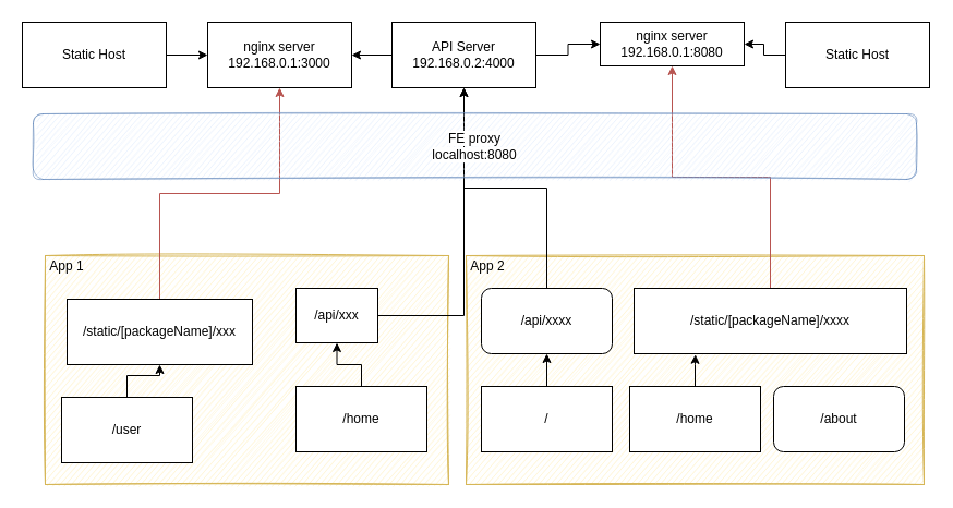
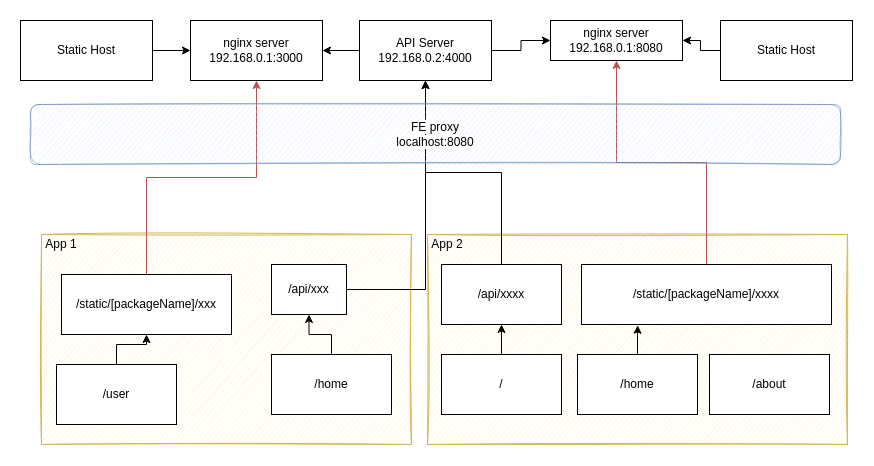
  <mxCell id="0" />
  <mxCell id="1" parent="0" />
  <mxCell id="2" value="" style="rounded=0;whiteSpace=wrap;html=1;fillColor=#fff2cc;strokeColor=#d6b656;sketch=1;" vertex="1" parent="1"><mxGeometry x="41" y="234" width="370" height="210" as="geometry" /></mxCell>
  <mxCell id="3" value="" style="rounded=0;whiteSpace=wrap;html=1;fillColor=#fff2cc;strokeColor=#d6b656;sketch=1;" vertex="1" parent="1"><mxGeometry x="427" y="234" width="420" height="210" as="geometry" /></mxCell>
  <mxCell id="4" value="nginx server&lt;br&gt;192.168.0.1:8080" style="rounded=0;whiteSpace=wrap;html=1;" vertex="1" parent="1"><mxGeometry x="550" y="20" width="132" height="40" as="geometry" /></mxCell>
  <mxCell id="5" style="edgeStyle=orthogonalEdgeStyle;rounded=0;orthogonalLoop=1;jettySize=auto;html=1;entryX=1;entryY=0.5;entryDx=0;entryDy=0;" edge="1" parent="1" source="6" target="4"><mxGeometry relative="1" as="geometry" /></mxCell>
  <mxCell id="6" value="Static Host" style="rounded=0;whiteSpace=wrap;html=1;" vertex="1" parent="1"><mxGeometry x="720" y="20" width="132" height="60" as="geometry" /></mxCell>
  <mxCell id="7" style="edgeStyle=orthogonalEdgeStyle;rounded=0;orthogonalLoop=1;jettySize=auto;html=1;entryX=0;entryY=0.5;entryDx=0;entryDy=0;strokeColor=#000000;fillColor=#d5e8d4;" edge="1" parent="1" source="9" target="4"><mxGeometry relative="1" as="geometry" /></mxCell>
  <mxCell id="8" style="edgeStyle=orthogonalEdgeStyle;rounded=0;orthogonalLoop=1;jettySize=auto;html=1;entryX=1;entryY=0.5;entryDx=0;entryDy=0;strokeColor=#000000;fillColor=#d5e8d4;" edge="1" parent="1" source="9" target="27"><mxGeometry relative="1" as="geometry" /></mxCell>
  <mxCell id="9" value="API Server&lt;br&gt;192.168.0.2:4000" style="rounded=0;whiteSpace=wrap;html=1;" vertex="1" parent="1"><mxGeometry x="359" y="20" width="132" height="60" as="geometry" /></mxCell>
  <mxCell id="10" style="edgeStyle=orthogonalEdgeStyle;rounded=0;orthogonalLoop=1;jettySize=auto;html=1;entryX=0.5;entryY=1;entryDx=0;entryDy=0;" edge="1" parent="1" source="11" target="18"><mxGeometry relative="1" as="geometry" /></mxCell>
  <mxCell id="11" value="/" style="rounded=0;whiteSpace=wrap;html=1;" vertex="1" parent="1"><mxGeometry x="441" y="354" width="120" height="60" as="geometry" /></mxCell>
  <mxCell id="12" style="edgeStyle=orthogonalEdgeStyle;rounded=0;orthogonalLoop=1;jettySize=auto;html=1;entryX=0.225;entryY=1.013;entryDx=0;entryDy=0;entryPerimeter=0;" edge="1" parent="1" source="13" target="16"><mxGeometry relative="1" as="geometry" /></mxCell>
  <mxCell id="13" value="/home" style="rounded=0;whiteSpace=wrap;html=1;" vertex="1" parent="1"><mxGeometry x="577" y="354" width="120" height="60" as="geometry" /></mxCell>
- <mxCell id="14" value="/about" style="whiteSpace=wrap;html=1;rounded=1;" vertex="1" parent="1"><mxGeometry x="709" y="354" width="120" height="60" as="geometry" /></mxCell>
+ <mxCell id="14" value="/about" style="rounded=0;whiteSpace=wrap;html=1;" vertex="1" parent="1"><mxGeometry x="709" y="354" width="120" height="60" as="geometry" /></mxCell>
  <mxCell id="15" style="edgeStyle=orthogonalEdgeStyle;rounded=0;orthogonalLoop=1;jettySize=auto;html=1;entryX=0.5;entryY=1;entryDx=0;entryDy=0;strokeColor=#b85450;fillColor=#f8cecc;" edge="1" parent="1" source="16" target="4"><mxGeometry relative="1" as="geometry" /></mxCell>
  <mxCell id="16" value="/static/[packageName]/xxxx" style="rounded=0;whiteSpace=wrap;html=1;" vertex="1" parent="1"><mxGeometry x="581" y="264" width="250" height="60" as="geometry" /></mxCell>
  <mxCell id="17" style="edgeStyle=orthogonalEdgeStyle;rounded=0;orthogonalLoop=1;jettySize=auto;html=1;entryX=0.5;entryY=1;entryDx=0;entryDy=0;strokeColor=#000000;fillColor=#d5e8d4;" edge="1" parent="1" source="18" target="9"><mxGeometry relative="1" as="geometry" /></mxCell>
- <mxCell id="18" value="/api/xxxx" style="whiteSpace=wrap;html=1;rounded=1;" vertex="1" parent="1"><mxGeometry x="441" y="264" width="120" height="60" as="geometry" /></mxCell>
+ <mxCell id="18" value="/api/xxxx" style="rounded=0;whiteSpace=wrap;html=1;" vertex="1" parent="1"><mxGeometry x="441" y="264" width="120" height="60" as="geometry" /></mxCell>
  <mxCell id="19" value="" style="edgeStyle=orthogonalEdgeStyle;rounded=0;orthogonalLoop=1;jettySize=auto;html=1;" edge="1" parent="1" source="20" target="22"><mxGeometry relative="1" as="geometry" /></mxCell>
  <mxCell id="20" value="/user" style="rounded=0;whiteSpace=wrap;html=1;" vertex="1" parent="1"><mxGeometry x="56" y="364" width="120" height="60" as="geometry" /></mxCell>
  <mxCell id="21" style="edgeStyle=orthogonalEdgeStyle;rounded=0;orthogonalLoop=1;jettySize=auto;html=1;entryX=0.5;entryY=1;entryDx=0;entryDy=0;strokeColor=#b85450;fillColor=#f8cecc;" edge="1" parent="1" source="22" target="27"><mxGeometry relative="1" as="geometry" /></mxCell>
  <mxCell id="22" value="/static/[packageName]/xxx" style="rounded=0;whiteSpace=wrap;html=1;" vertex="1" parent="1"><mxGeometry x="61" y="274" width="170" height="60" as="geometry" /></mxCell>
  <mxCell id="23" value="" style="edgeStyle=orthogonalEdgeStyle;rounded=0;orthogonalLoop=1;jettySize=auto;html=1;" edge="1" parent="1" source="24" target="26"><mxGeometry relative="1" as="geometry" /></mxCell>
  <mxCell id="24" value="/home" style="rounded=0;whiteSpace=wrap;html=1;" vertex="1" parent="1"><mxGeometry x="271" y="354" width="120" height="60" as="geometry" /></mxCell>
  <mxCell id="25" style="edgeStyle=orthogonalEdgeStyle;rounded=0;orthogonalLoop=1;jettySize=auto;html=1;entryX=0.5;entryY=1;entryDx=0;entryDy=0;strokeColor=#000000;fillColor=#d5e8d4;" edge="1" parent="1" source="26" target="9"><mxGeometry relative="1" as="geometry" /></mxCell>
  <mxCell id="26" value="/api/xxx" style="rounded=0;whiteSpace=wrap;html=1;" vertex="1" parent="1"><mxGeometry x="271" y="264" width="75" height="50" as="geometry" /></mxCell>
  <mxCell id="27" value="nginx server&lt;br&gt;192.168.0.1:3000" style="rounded=0;whiteSpace=wrap;html=1;" vertex="1" parent="1"><mxGeometry x="190" y="20" width="132" height="60" as="geometry" /></mxCell>
  <mxCell id="28" style="edgeStyle=orthogonalEdgeStyle;rounded=0;orthogonalLoop=1;jettySize=auto;html=1;entryX=0;entryY=0.5;entryDx=0;entryDy=0;" edge="1" parent="1" source="29" target="27"><mxGeometry relative="1" as="geometry" /></mxCell>
  <mxCell id="29" value="Static Host" style="rounded=0;whiteSpace=wrap;html=1;" vertex="1" parent="1"><mxGeometry x="20" y="20" width="132" height="60" as="geometry" /></mxCell>
  <mxCell id="30" value="App 1" style="text;html=1;strokeColor=none;fillColor=none;align=center;verticalAlign=middle;whiteSpace=wrap;rounded=0;" vertex="1" parent="1"><mxGeometry x="41" y="234" width="40" height="20" as="geometry" /></mxCell>
  <mxCell id="31" value="App 2" style="text;html=1;strokeColor=none;fillColor=none;align=center;verticalAlign=middle;whiteSpace=wrap;rounded=0;" vertex="1" parent="1"><mxGeometry x="427" y="234" width="40" height="20" as="geometry" /></mxCell>
  <mxCell id="32" value="&lt;span style=&quot;background-color: rgb(255 , 255 , 255)&quot;&gt;FE proxy&lt;br&gt;localhost:8080&lt;/span&gt;" style="rounded=1;whiteSpace=wrap;html=1;opacity=60;fillColor=#dae8fc;strokeColor=#6c8ebf;shadow=0;sketch=1;glass=0;" vertex="1" parent="1"><mxGeometry x="30" y="104" width="810" height="60" as="geometry" /></mxCell>
